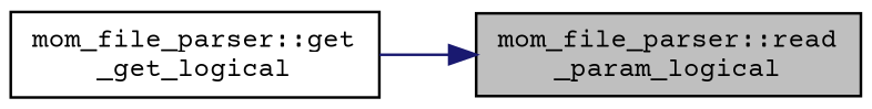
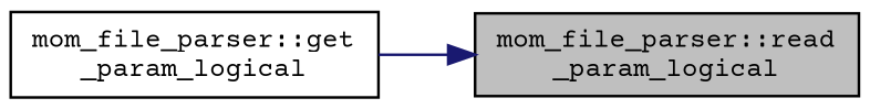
  digraph {
    rankdir=RL
    fontname="Courier Prime"
    node [color=black fontname="Courier Prime" fontsize=10 shape=record style=filled]
    n1 [fillcolor=grey75 fontcolor=black height=0.2 label="mom_file_parser::read\l_param_logical" width=0.4]
-   n2 [fillcolor=white height=0.2 label="mom_file_parser::get\l_get_logical" width=0.4]
+   n2 [fillcolor=white height=0.2 label="mom_file_parser::get\l_param_logical" width=0.4]
    n1 -> n2 [color=midnightblue dir=back fontname="Courier Prime" fontsize=10 labelfontname=Helvetica labelfontsize=10 style=solid]
  }
